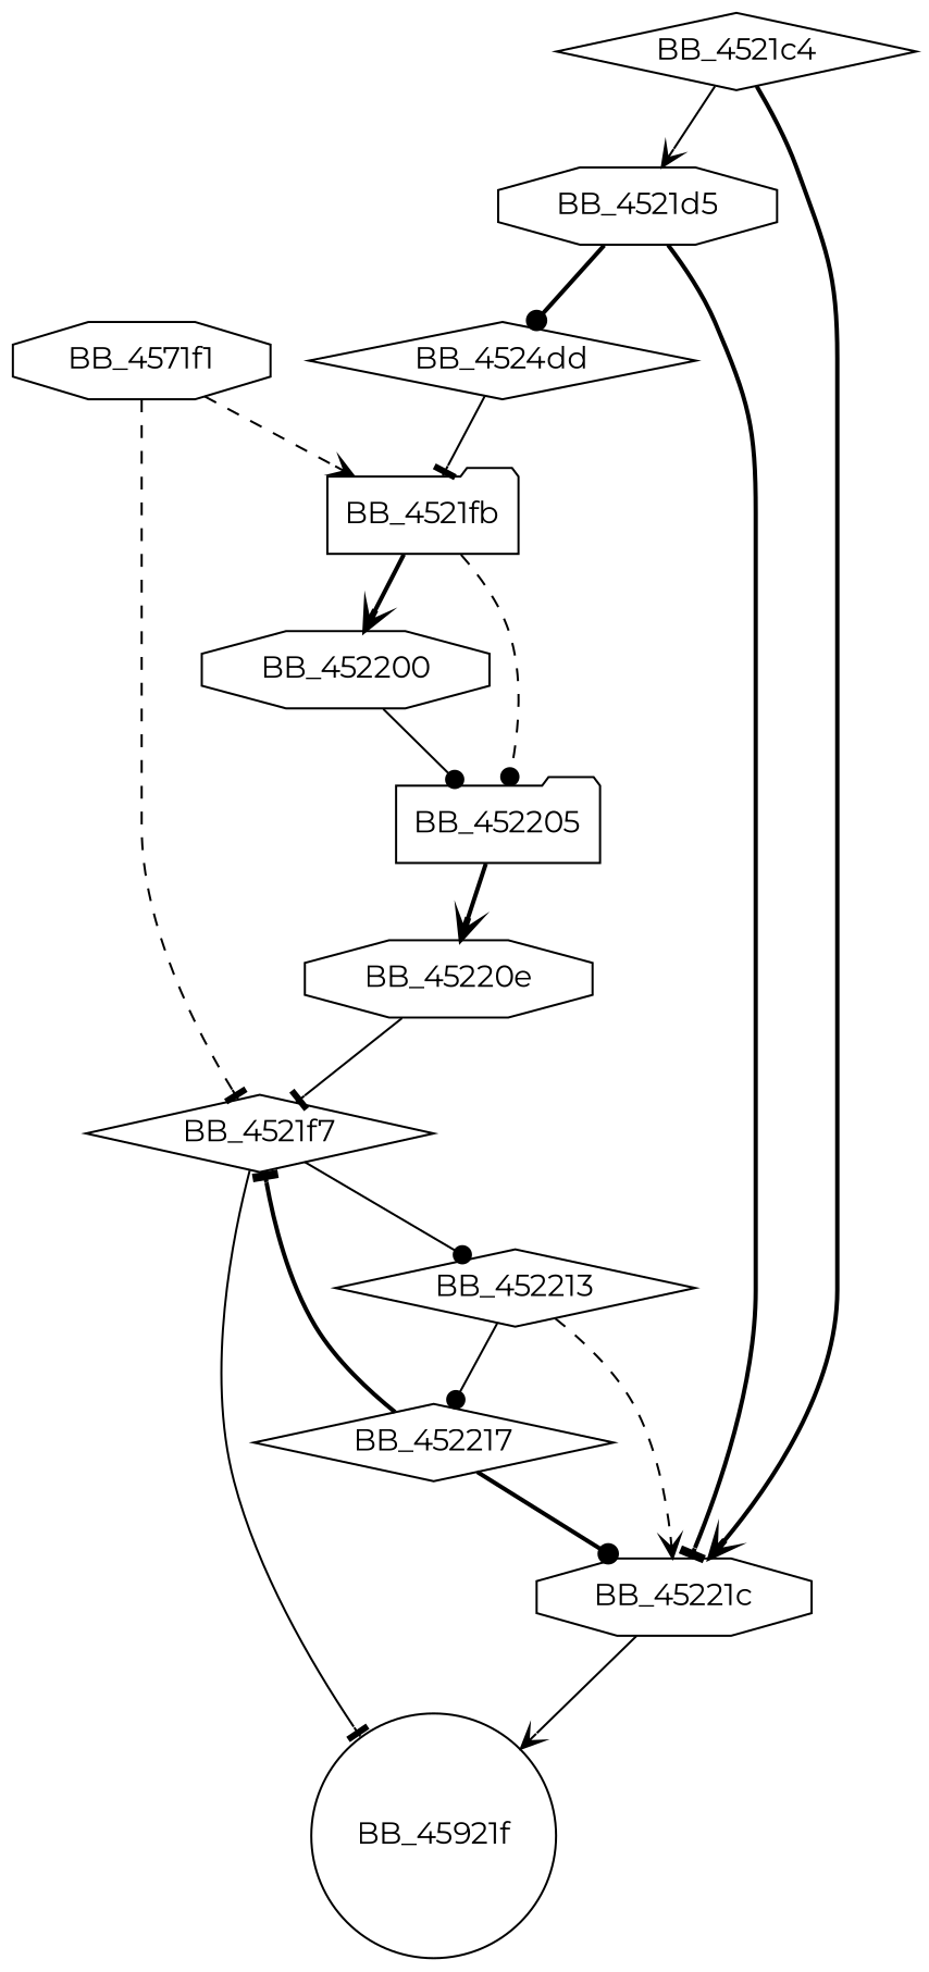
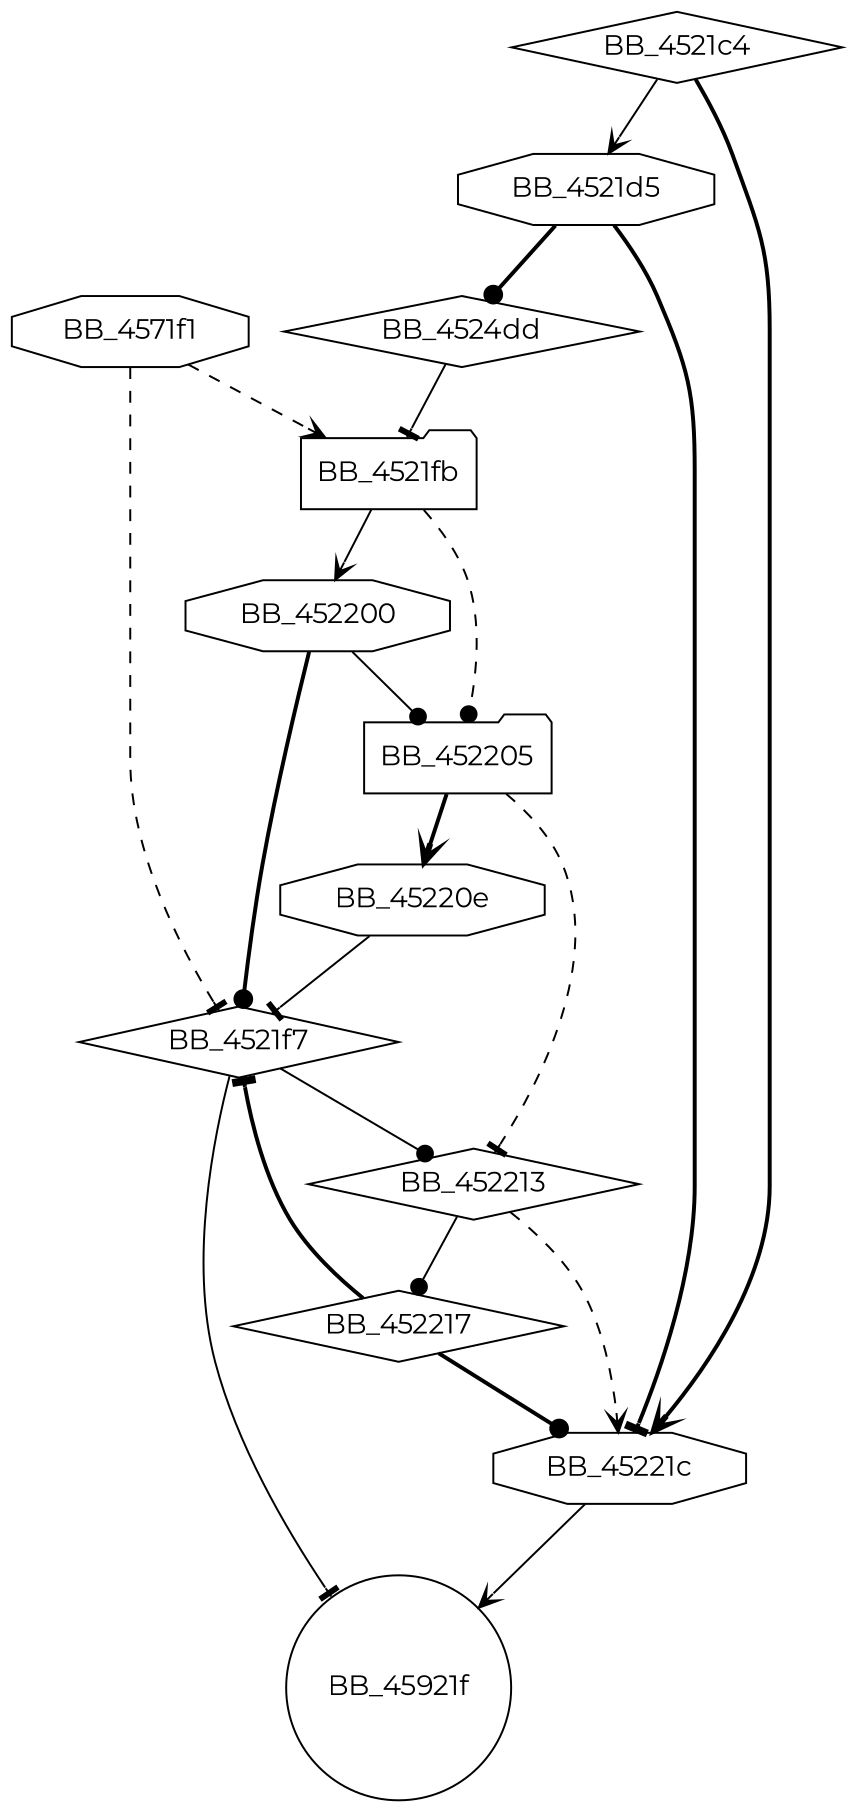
  digraph {
    fontname=Montserrat
    node [fontname=Montserrat shape=octagon]
    edge [arrowhead=tee fontname=Montserrat style=solid]
    BB_4521d5
    BB_4521c4 [shape=diamond]
    BB_45221c
    n4 [label=BB_4524dd shape=diamond]
    n5 [label=BB_45921f shape=circle]
    BB_4521fb [shape=folder]
    BB_452200
    BB_452205 [shape=folder]
    n9 [label=BB_4571f1]
    BB_4521f7 [shape=diamond]
    BB_45220e
    BB_452213 [shape=diamond]
    BB_452217 [shape=diamond]
    BB_4521d5 -> BB_45221c [style=bold]
    BB_4521d5 -> n4 [arrowhead=dot style=bold]
    BB_4521c4 -> BB_4521d5 [arrowhead=vee]
    BB_4521c4 -> BB_45221c [arrowhead=vee style=bold]
    BB_45221c -> n5 [arrowhead=vee]
    n4 -> BB_4521fb
-   BB_4521fb -> BB_452200 [arrowhead=vee style=bold]
+   BB_4521fb -> BB_452200 [arrowhead=vee]
    BB_4521fb -> BB_452205 [arrowhead=dot style=dashed]
    BB_452200 -> BB_452205 [arrowhead=dot]
+   BB_452200 -> BB_4521f7 [arrowhead=dot style=bold]
    BB_452205 -> BB_45220e [arrowhead=vee style=bold]
+   BB_452205 -> BB_452213 [style=dashed]
    n9 -> BB_4521fb [arrowhead=vee style=dashed]
    n9 -> BB_4521f7 [style=dashed]
    BB_4521f7 -> n5
    BB_4521f7 -> BB_452213 [arrowhead=dot]
    BB_45220e -> BB_4521f7
    BB_452213 -> BB_45221c [arrowhead=vee style=dashed]
    BB_452213 -> BB_452217 [arrowhead=dot]
    BB_452217 -> BB_45221c [arrowhead=dot style=bold]
    BB_452217 -> BB_4521f7 [style=bold]
  }
